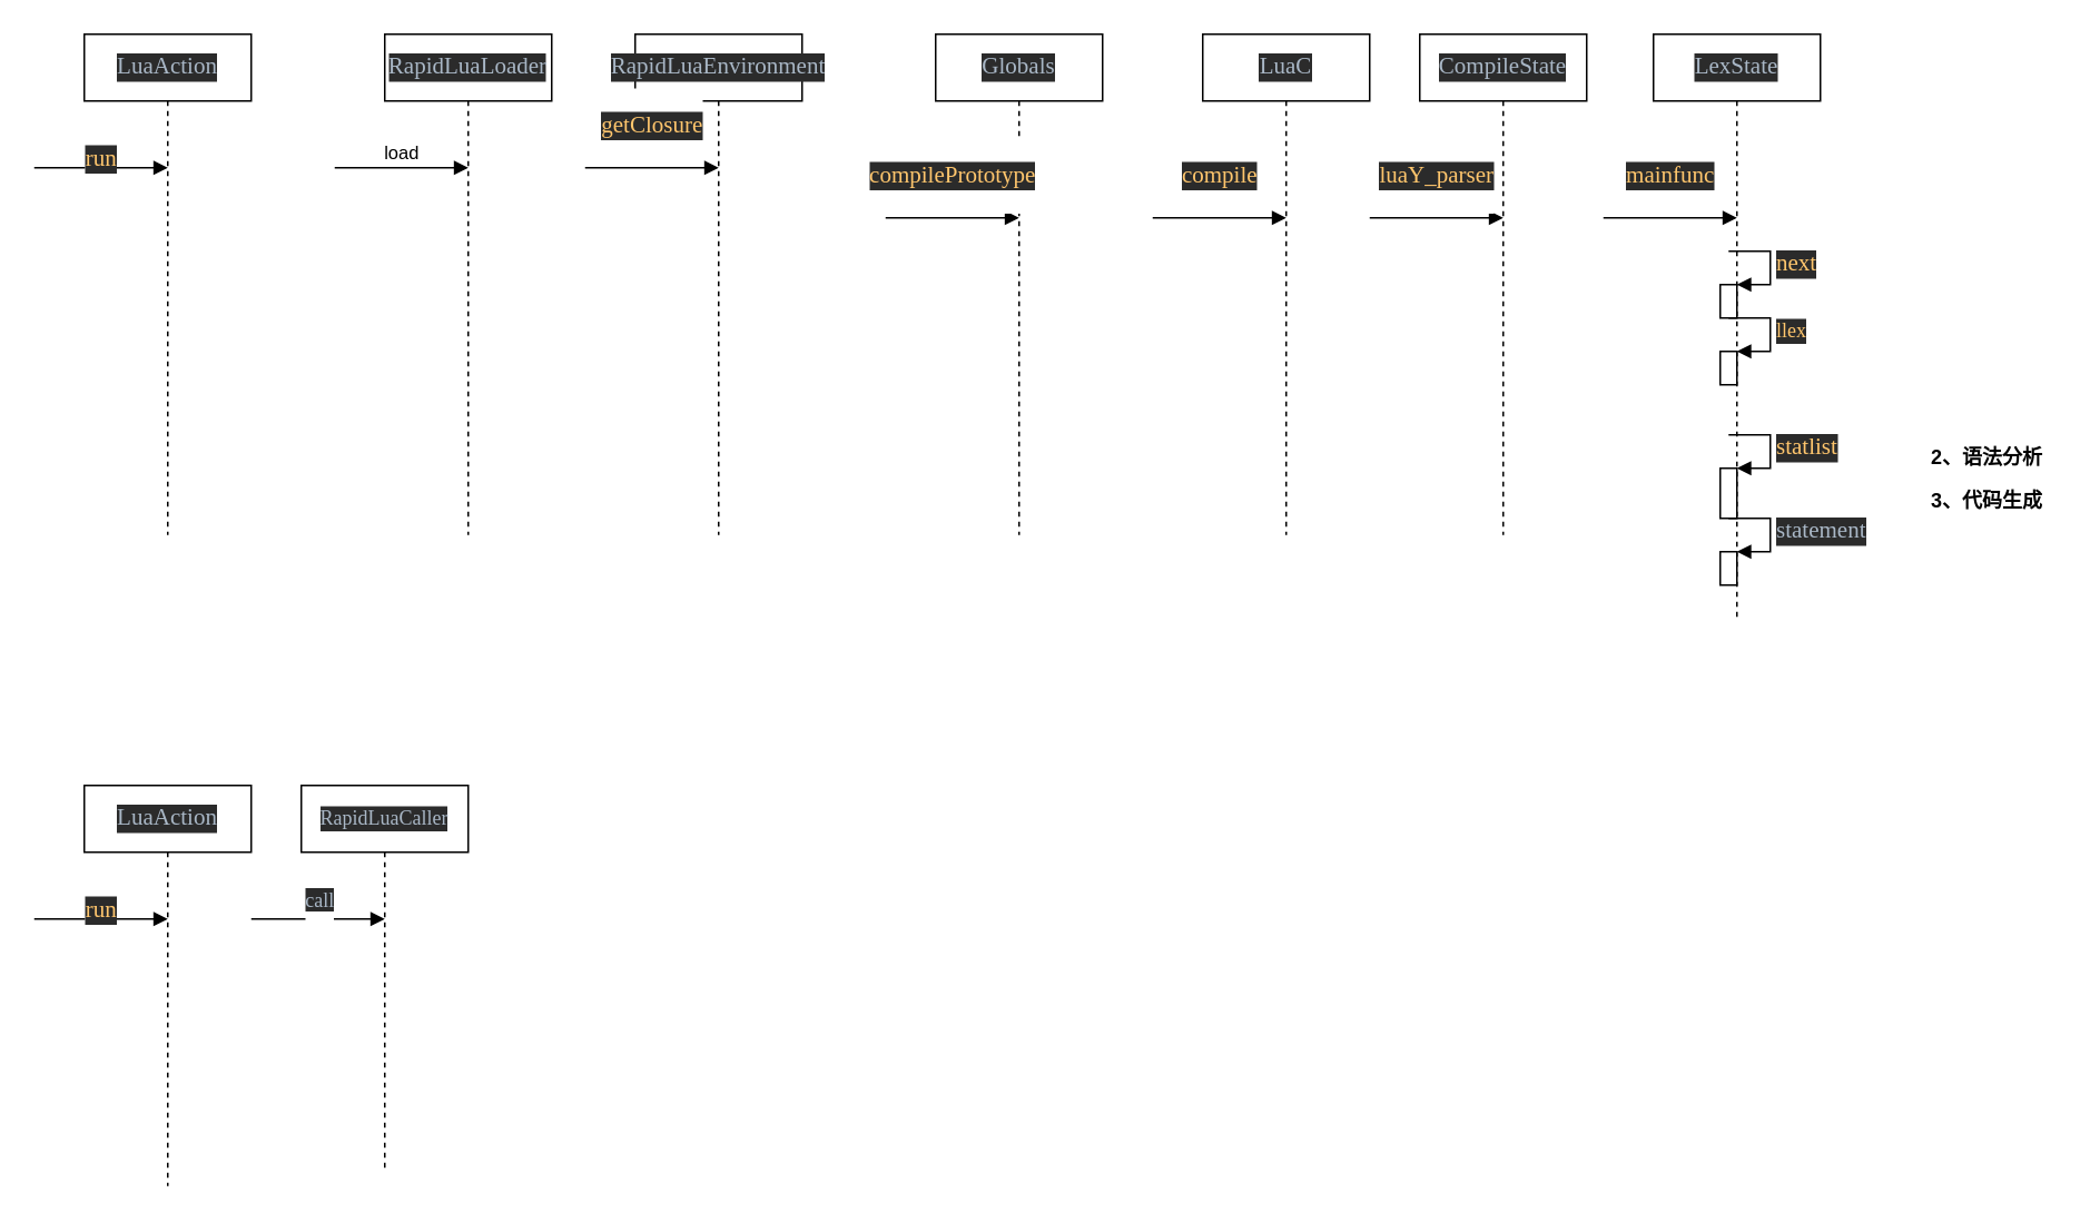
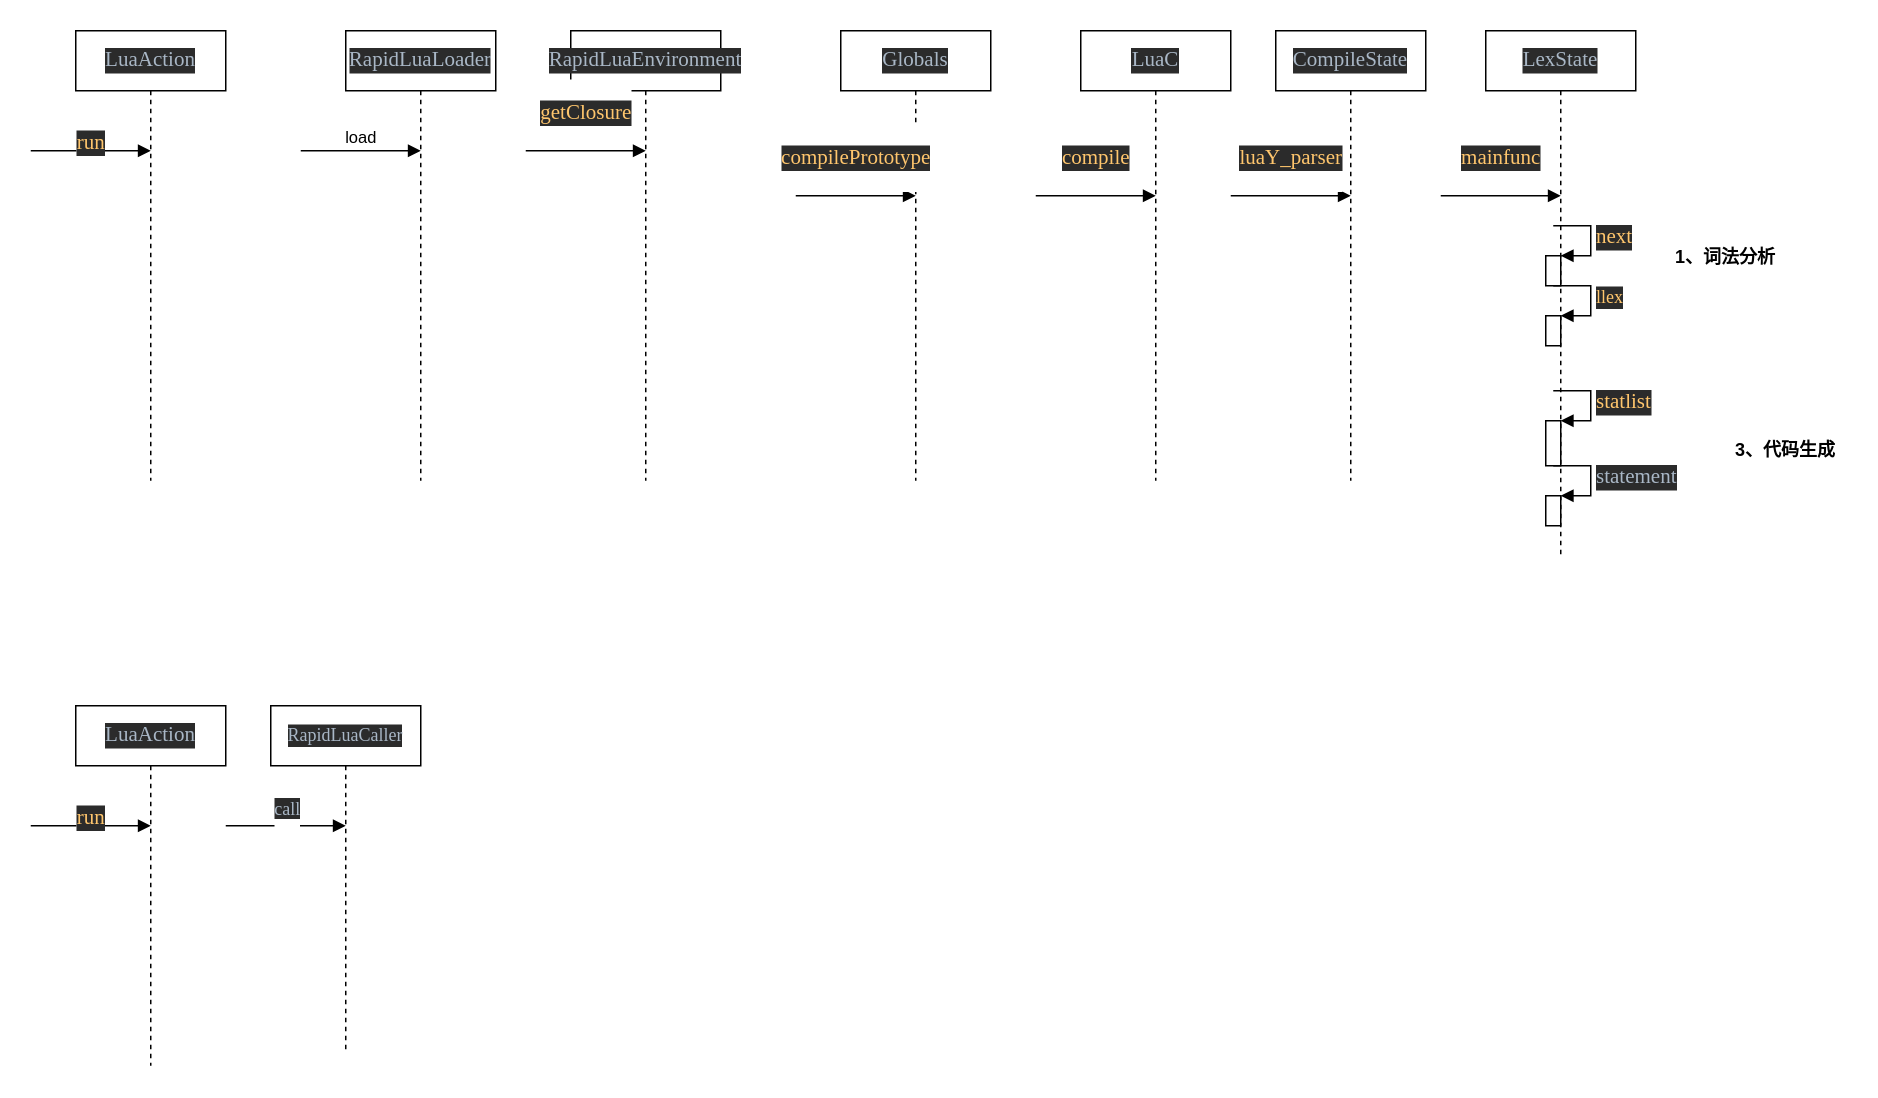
  <mxCell id="0" />
  <mxCell id="1" parent="0" />
  <mxCell id="2" value="&lt;pre style=&quot;background-color: #2b2b2b ; color: #a9b7c6 ; font-family: &amp;#34;menlo&amp;#34; ; font-size: 10.5pt&quot;&gt;RapidLuaLoader&lt;/pre&gt;" style="shape=umlLifeline;perimeter=lifelinePerimeter;whiteSpace=wrap;html=1;container=1;collapsible=0;recursiveResize=0;outlineConnect=0;" parent="1" vertex="1"><mxGeometry x="230" y="20" width="100" height="300" as="geometry" /></mxCell>
- <mxCell id="4" value="2、语法分析" style="text;align=center;fontStyle=1;verticalAlign=middle;spacingLeft=3;spacingRight=3;strokeColor=none;rotatable=0;points=[[0,0.5],[1,0.5]];portConstraint=eastwest;" parent="1" vertex="1"><mxGeometry x="1150" y="260" width="80" height="26" as="geometry" /></mxCell>
+ <mxCell id="3" value="1、词法分析" style="text;align=center;fontStyle=1;verticalAlign=middle;spacingLeft=3;spacingRight=3;strokeColor=none;rotatable=0;points=[[0,0.5],[1,0.5]];portConstraint=eastwest;" parent="1" vertex="1"><mxGeometry x="1110" y="157" width="80" height="26" as="geometry" /></mxCell>
  <mxCell id="5" value="3、代码生成" style="text;align=center;fontStyle=1;verticalAlign=middle;spacingLeft=3;spacingRight=3;strokeColor=none;rotatable=0;points=[[0,0.5],[1,0.5]];portConstraint=eastwest;" parent="1" vertex="1"><mxGeometry x="1150" y="286" width="80" height="26" as="geometry" /></mxCell>
  <mxCell id="6" value="load" style="html=1;verticalAlign=bottom;endArrow=block;" parent="1" edge="1"><mxGeometry width="80" relative="1" as="geometry"><mxPoint x="200" y="100" as="sourcePoint" /><mxPoint x="280" y="100" as="targetPoint" /></mxGeometry></mxCell>
  <mxCell id="7" value="&lt;pre style=&quot;background-color: #2b2b2b ; color: #a9b7c6 ; font-family: &amp;#34;menlo&amp;#34; ; font-size: 10.5pt&quot;&gt;&lt;pre style=&quot;font-family: &amp;#34;menlo&amp;#34; ; font-size: 10.5pt&quot;&gt;RapidLuaEnvironment&lt;/pre&gt;&lt;/pre&gt;" style="shape=umlLifeline;perimeter=lifelinePerimeter;whiteSpace=wrap;html=1;container=1;collapsible=0;recursiveResize=0;outlineConnect=0;" parent="1" vertex="1"><mxGeometry x="380" y="20" width="100" height="300" as="geometry" /></mxCell>
  <mxCell id="8" value="&lt;pre style=&quot;background-color: #2b2b2b ; color: #a9b7c6 ; font-family: &amp;#34;menlo&amp;#34; ; font-size: 10.5pt&quot;&gt;&lt;span style=&quot;color: #ffc66d&quot;&gt;getClosure&lt;/span&gt;&lt;/pre&gt;" style="html=1;verticalAlign=bottom;endArrow=block;" parent="1" edge="1"><mxGeometry width="80" relative="1" as="geometry"><mxPoint x="350" y="100" as="sourcePoint" /><mxPoint x="430" y="100" as="targetPoint" /><mxPoint as="offset" /></mxGeometry></mxCell>
  <mxCell id="9" value="&lt;pre style=&quot;background-color: #2b2b2b ; color: #a9b7c6 ; font-family: &amp;#34;menlo&amp;#34; ; font-size: 10.5pt&quot;&gt;&lt;pre style=&quot;font-family: &amp;#34;menlo&amp;#34; ; font-size: 10.5pt&quot;&gt;Globals&lt;/pre&gt;&lt;/pre&gt;" style="shape=umlLifeline;perimeter=lifelinePerimeter;whiteSpace=wrap;html=1;container=1;collapsible=0;recursiveResize=0;outlineConnect=0;" parent="1" vertex="1"><mxGeometry x="560" y="20" width="100" height="300" as="geometry" /></mxCell>
  <mxCell id="10" value="&lt;pre style=&quot;background-color: #2b2b2b ; color: #a9b7c6 ; font-family: &amp;#34;menlo&amp;#34; ; font-size: 10.5pt&quot;&gt;&lt;span style=&quot;color: #ffc66d&quot;&gt;compilePrototype&lt;/span&gt;&lt;/pre&gt;" style="html=1;verticalAlign=bottom;endArrow=block;" parent="1" edge="1"><mxGeometry width="80" relative="1" as="geometry"><mxPoint x="530" y="130" as="sourcePoint" /><mxPoint x="610" y="130" as="targetPoint" /></mxGeometry></mxCell>
  <mxCell id="11" value="&lt;pre style=&quot;background-color: #2b2b2b ; color: #a9b7c6 ; font-family: &amp;#34;menlo&amp;#34; ; font-size: 10.5pt&quot;&gt;&lt;pre style=&quot;font-family: &amp;#34;menlo&amp;#34; ; font-size: 10.5pt&quot;&gt;&lt;pre style=&quot;font-family: &amp;#34;menlo&amp;#34; ; font-size: 10.5pt&quot;&gt;LuaC&lt;/pre&gt;&lt;/pre&gt;&lt;/pre&gt;" style="shape=umlLifeline;perimeter=lifelinePerimeter;whiteSpace=wrap;html=1;container=1;collapsible=0;recursiveResize=0;outlineConnect=0;" parent="1" vertex="1"><mxGeometry x="720" y="20" width="100" height="300" as="geometry" /></mxCell>
  <mxCell id="12" value="&lt;pre style=&quot;background-color: #2b2b2b ; color: #a9b7c6 ; font-family: &amp;#34;menlo&amp;#34; ; font-size: 10.5pt&quot;&gt;&lt;pre style=&quot;font-family: &amp;#34;menlo&amp;#34; ; font-size: 10.5pt&quot;&gt;&lt;span style=&quot;color: #ffc66d&quot;&gt;compile&lt;/span&gt;&lt;/pre&gt;&lt;/pre&gt;" style="html=1;verticalAlign=bottom;endArrow=block;" parent="1" edge="1"><mxGeometry width="80" relative="1" as="geometry"><mxPoint x="690" y="130" as="sourcePoint" /><mxPoint x="770" y="130" as="targetPoint" /></mxGeometry></mxCell>
  <mxCell id="13" value="&lt;pre style=&quot;background-color: #2b2b2b ; color: #a9b7c6 ; font-family: &amp;#34;menlo&amp;#34; ; font-size: 10.5pt&quot;&gt;&lt;pre style=&quot;font-family: &amp;#34;menlo&amp;#34; ; font-size: 10.5pt&quot;&gt;&lt;pre style=&quot;font-family: &amp;#34;menlo&amp;#34; ; font-size: 10.5pt&quot;&gt;&lt;pre style=&quot;font-family: &amp;#34;menlo&amp;#34; ; font-size: 10.5pt&quot;&gt;CompileState&lt;/pre&gt;&lt;/pre&gt;&lt;/pre&gt;&lt;/pre&gt;" style="shape=umlLifeline;perimeter=lifelinePerimeter;whiteSpace=wrap;html=1;container=1;collapsible=0;recursiveResize=0;outlineConnect=0;" parent="1" vertex="1"><mxGeometry x="850" y="20" width="100" height="300" as="geometry" /></mxCell>
  <mxCell id="14" value="&lt;pre style=&quot;background-color: #2b2b2b ; color: #a9b7c6 ; font-family: &amp;#34;menlo&amp;#34; ; font-size: 10.5pt&quot;&gt;&lt;pre style=&quot;font-family: &amp;#34;menlo&amp;#34; ; font-size: 10.5pt&quot;&gt;&lt;pre style=&quot;font-family: &amp;#34;menlo&amp;#34; ; font-size: 10.5pt&quot;&gt;&lt;span style=&quot;color: #ffc66d&quot;&gt;luaY_parser&lt;/span&gt;&lt;/pre&gt;&lt;/pre&gt;&lt;/pre&gt;" style="html=1;verticalAlign=bottom;endArrow=block;" parent="1" edge="1"><mxGeometry width="80" relative="1" as="geometry"><mxPoint x="820" y="130" as="sourcePoint" /><mxPoint x="900" y="130" as="targetPoint" /><mxPoint as="offset" /></mxGeometry></mxCell>
  <mxCell id="15" value="&lt;pre style=&quot;background-color: #2b2b2b ; color: #a9b7c6 ; font-family: &amp;#34;menlo&amp;#34; ; font-size: 10.5pt&quot;&gt;&lt;pre style=&quot;font-family: &amp;#34;menlo&amp;#34; ; font-size: 10.5pt&quot;&gt;&lt;pre style=&quot;font-family: &amp;#34;menlo&amp;#34; ; font-size: 10.5pt&quot;&gt;&lt;pre style=&quot;font-family: &amp;#34;menlo&amp;#34; ; font-size: 10.5pt&quot;&gt;&lt;pre style=&quot;font-family: &amp;#34;menlo&amp;#34; ; font-size: 10.5pt&quot;&gt;LexState&lt;/pre&gt;&lt;/pre&gt;&lt;/pre&gt;&lt;/pre&gt;&lt;/pre&gt;" style="shape=umlLifeline;perimeter=lifelinePerimeter;whiteSpace=wrap;html=1;container=1;collapsible=0;recursiveResize=0;outlineConnect=0;" parent="1" vertex="1"><mxGeometry x="990" y="20" width="100" height="350" as="geometry" /></mxCell>
  <mxCell id="16" value="" style="html=1;points=[];perimeter=orthogonalPerimeter;" parent="15" vertex="1"><mxGeometry x="40" y="260" width="10" height="30" as="geometry" /></mxCell>
  <mxCell id="17" value="&lt;pre style=&quot;color: rgb(169 , 183 , 198) ; font-size: 10.5pt ; text-align: center ; background-color: rgb(43 , 43 , 43) ; font-family: &amp;#34;menlo&amp;#34;&quot;&gt;&lt;span style=&quot;color: rgb(255 , 198 , 109)&quot;&gt;statlist&lt;/span&gt;&lt;/pre&gt;" style="edgeStyle=orthogonalEdgeStyle;html=1;align=left;spacingLeft=2;endArrow=block;rounded=0;entryX=1;entryY=0;" parent="15" target="16" edge="1"><mxGeometry relative="1" as="geometry"><mxPoint x="45" y="240" as="sourcePoint" /><Array as="points"><mxPoint x="70" y="240" /></Array></mxGeometry></mxCell>
  <mxCell id="18" value="" style="html=1;points=[];perimeter=orthogonalPerimeter;" parent="15" vertex="1"><mxGeometry x="40" y="310" width="10" height="20" as="geometry" /></mxCell>
  <mxCell id="19" value="&lt;pre style=&quot;color: rgb(169 , 183 , 198) ; font-size: 10.5pt ; text-align: center ; background-color: rgb(43 , 43 , 43) ; font-family: &amp;#34;menlo&amp;#34;&quot;&gt;&lt;pre style=&quot;font-size: 10.5pt ; font-family: &amp;#34;menlo&amp;#34;&quot;&gt;statement&lt;/pre&gt;&lt;/pre&gt;" style="edgeStyle=orthogonalEdgeStyle;html=1;align=left;spacingLeft=2;endArrow=block;rounded=0;entryX=1;entryY=0;" parent="15" target="18" edge="1"><mxGeometry relative="1" as="geometry"><mxPoint x="45.0" y="290" as="sourcePoint" /><Array as="points"><mxPoint x="70" y="290" /></Array></mxGeometry></mxCell>
  <mxCell id="20" value="" style="html=1;points=[];perimeter=orthogonalPerimeter;" vertex="1" parent="15"><mxGeometry x="40" y="150" width="10" height="20" as="geometry" /></mxCell>
  <mxCell id="21" value="&lt;pre style=&quot;color: rgb(169 , 183 , 198) ; font-size: 10.5pt ; text-align: center ; background-color: rgb(43 , 43 , 43) ; font-family: &amp;#34;menlo&amp;#34;&quot;&gt;&lt;span style=&quot;color: rgb(255 , 198 , 109)&quot;&gt;next&lt;/span&gt;&lt;/pre&gt;" style="edgeStyle=orthogonalEdgeStyle;html=1;align=left;spacingLeft=2;endArrow=block;rounded=0;entryX=1;entryY=0;" edge="1" parent="15" target="20"><mxGeometry relative="1" as="geometry"><mxPoint x="45" y="130" as="sourcePoint" /><Array as="points"><mxPoint x="70" y="130" /></Array></mxGeometry></mxCell>
  <mxCell id="22" value="" style="html=1;points=[];perimeter=orthogonalPerimeter;" vertex="1" parent="15"><mxGeometry x="40" y="190" width="10" height="20" as="geometry" /></mxCell>
  <mxCell id="23" value="&lt;pre style=&quot;color: rgb(169 , 183 , 198) ; font-size: 10.5pt ; text-align: center ; background-color: rgb(43 , 43 , 43) ; font-family: &amp;#34;menlo&amp;#34;&quot;&gt;&lt;pre style=&quot;font-family: &amp;#34;menlo&amp;#34; ; font-size: 9pt&quot;&gt;&lt;span style=&quot;color: #ffc66d&quot;&gt;llex&lt;/span&gt;&lt;/pre&gt;&lt;/pre&gt;" style="edgeStyle=orthogonalEdgeStyle;html=1;align=left;spacingLeft=2;endArrow=block;rounded=0;entryX=1;entryY=0;" edge="1" parent="15" target="22"><mxGeometry relative="1" as="geometry"><mxPoint x="45" y="170" as="sourcePoint" /><Array as="points"><mxPoint x="70" y="170" /></Array></mxGeometry></mxCell>
  <mxCell id="24" value="&lt;pre style=&quot;background-color: #2b2b2b ; color: #a9b7c6 ; font-family: &amp;#34;menlo&amp;#34; ; font-size: 10.5pt&quot;&gt;&lt;pre style=&quot;font-family: &amp;#34;menlo&amp;#34; ; font-size: 10.5pt&quot;&gt;&lt;pre style=&quot;font-family: &amp;#34;menlo&amp;#34; ; font-size: 10.5pt&quot;&gt;&lt;pre style=&quot;font-family: &amp;#34;menlo&amp;#34; ; font-size: 10.5pt&quot;&gt;&lt;span style=&quot;color: #ffc66d&quot;&gt;mainfunc&lt;/span&gt;&lt;/pre&gt;&lt;/pre&gt;&lt;/pre&gt;&lt;/pre&gt;" style="html=1;verticalAlign=bottom;endArrow=block;" parent="1" edge="1"><mxGeometry width="80" relative="1" as="geometry"><mxPoint x="960" y="130" as="sourcePoint" /><mxPoint x="1040" y="130" as="targetPoint" /></mxGeometry></mxCell>
  <mxCell id="25" value="&lt;pre style=&quot;background-color: #2b2b2b ; color: #a9b7c6 ; font-family: &amp;#34;menlo&amp;#34; ; font-size: 10.5pt&quot;&gt;&lt;pre style=&quot;font-family: &amp;#34;menlo&amp;#34; ; font-size: 10.5pt&quot;&gt;LuaAction&lt;/pre&gt;&lt;/pre&gt;" style="shape=umlLifeline;perimeter=lifelinePerimeter;whiteSpace=wrap;html=1;container=1;collapsible=0;recursiveResize=0;outlineConnect=0;" parent="1" vertex="1"><mxGeometry x="50" y="20" width="100" height="300" as="geometry" /></mxCell>
  <mxCell id="26" value="&lt;pre style=&quot;background-color: #2b2b2b ; color: #a9b7c6 ; font-family: &amp;#34;menlo&amp;#34; ; font-size: 10.5pt&quot;&gt;&lt;span style=&quot;color: #ffc66d&quot;&gt;run&lt;/span&gt;&lt;/pre&gt;" style="html=1;verticalAlign=bottom;endArrow=block;" parent="1" edge="1"><mxGeometry y="-20" width="80" relative="1" as="geometry"><mxPoint x="20" y="100" as="sourcePoint" /><mxPoint x="100" y="100" as="targetPoint" /><mxPoint as="offset" /></mxGeometry></mxCell>
  <mxCell id="27" value="&lt;pre style=&quot;background-color: #2b2b2b ; color: #a9b7c6 ; font-family: &amp;#34;menlo&amp;#34; ; font-size: 10.5pt&quot;&gt;&lt;pre style=&quot;font-family: &amp;#34;menlo&amp;#34; ; font-size: 10.5pt&quot;&gt;LuaAction&lt;/pre&gt;&lt;/pre&gt;" style="shape=umlLifeline;perimeter=lifelinePerimeter;whiteSpace=wrap;html=1;container=1;collapsible=0;recursiveResize=0;outlineConnect=0;" vertex="1" parent="1"><mxGeometry x="50" y="470" width="100" height="240" as="geometry" /></mxCell>
  <mxCell id="28" value="&lt;pre style=&quot;background-color: #2b2b2b ; color: #a9b7c6 ; font-family: &amp;#34;menlo&amp;#34; ; font-size: 10.5pt&quot;&gt;&lt;span style=&quot;color: #ffc66d&quot;&gt;run&lt;/span&gt;&lt;/pre&gt;" style="html=1;verticalAlign=bottom;endArrow=block;" edge="1" parent="1"><mxGeometry y="-20" width="80" relative="1" as="geometry"><mxPoint x="20" y="550" as="sourcePoint" /><mxPoint x="100" y="550" as="targetPoint" /><mxPoint as="offset" /></mxGeometry></mxCell>
  <mxCell id="29" value="&lt;pre style=&quot;background-color: #2b2b2b ; color: #a9b7c6 ; font-family: &amp;#34;menlo&amp;#34; ; font-size: 10.5pt&quot;&gt;&lt;pre style=&quot;font-family: &amp;#34;menlo&amp;#34; ; font-size: 9pt&quot;&gt;RapidLuaCaller&lt;/pre&gt;&lt;/pre&gt;" style="shape=umlLifeline;perimeter=lifelinePerimeter;whiteSpace=wrap;html=1;container=1;collapsible=0;recursiveResize=0;outlineConnect=0;" vertex="1" parent="1"><mxGeometry x="180" y="470" width="100" height="230" as="geometry" /></mxCell>
  <mxCell id="30" value="&lt;pre style=&quot;background-color: #2b2b2b ; color: #a9b7c6 ; font-family: &amp;#34;menlo&amp;#34; ; font-size: 9.0pt&quot;&gt;call&lt;/pre&gt;" style="html=1;verticalAlign=bottom;endArrow=block;" edge="1" parent="1"><mxGeometry x="0.025" y="-10" width="80" relative="1" as="geometry"><mxPoint x="150" y="550" as="sourcePoint" /><mxPoint x="230" y="550" as="targetPoint" /><mxPoint as="offset" /></mxGeometry></mxCell>
